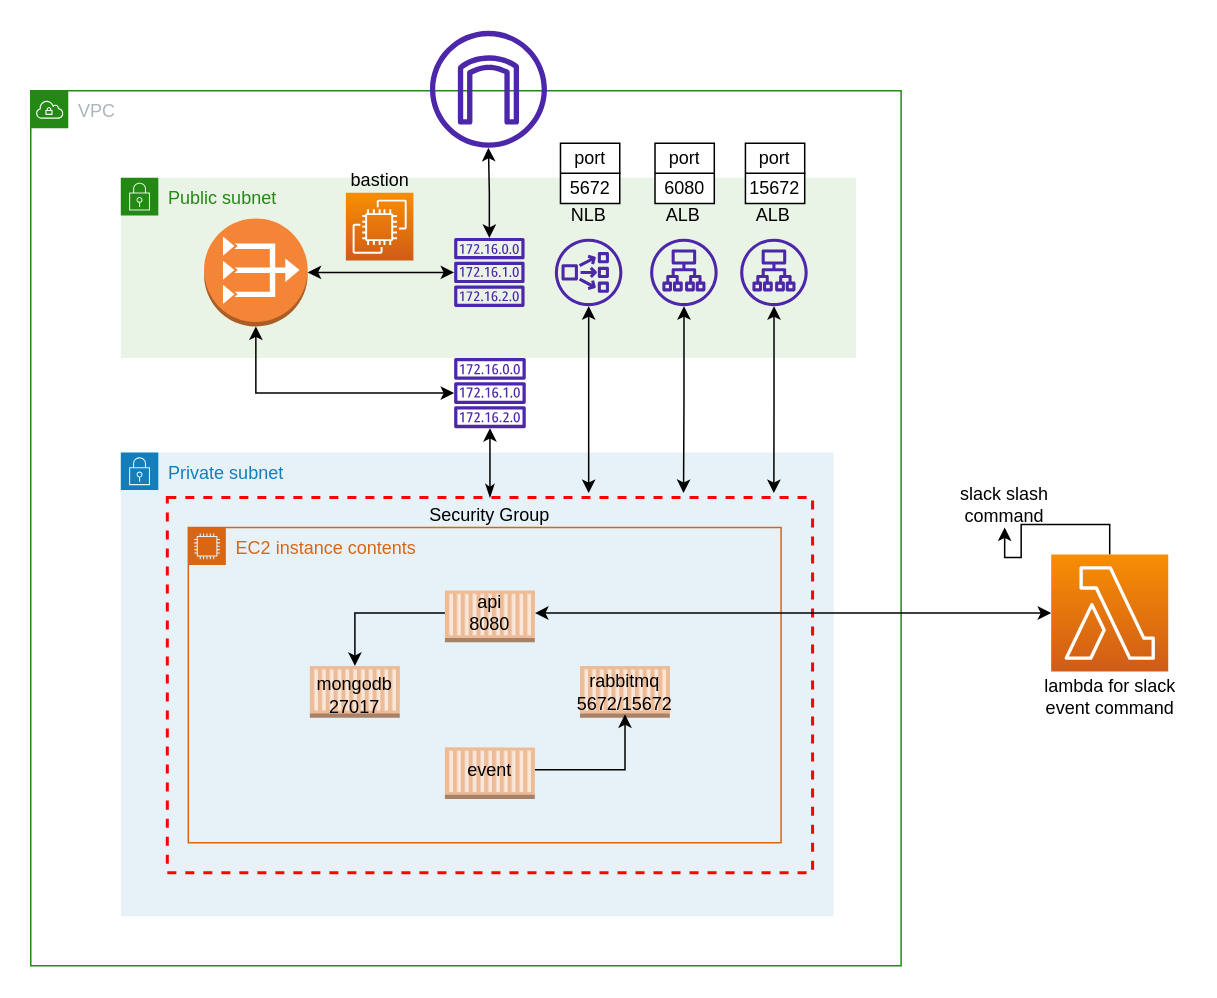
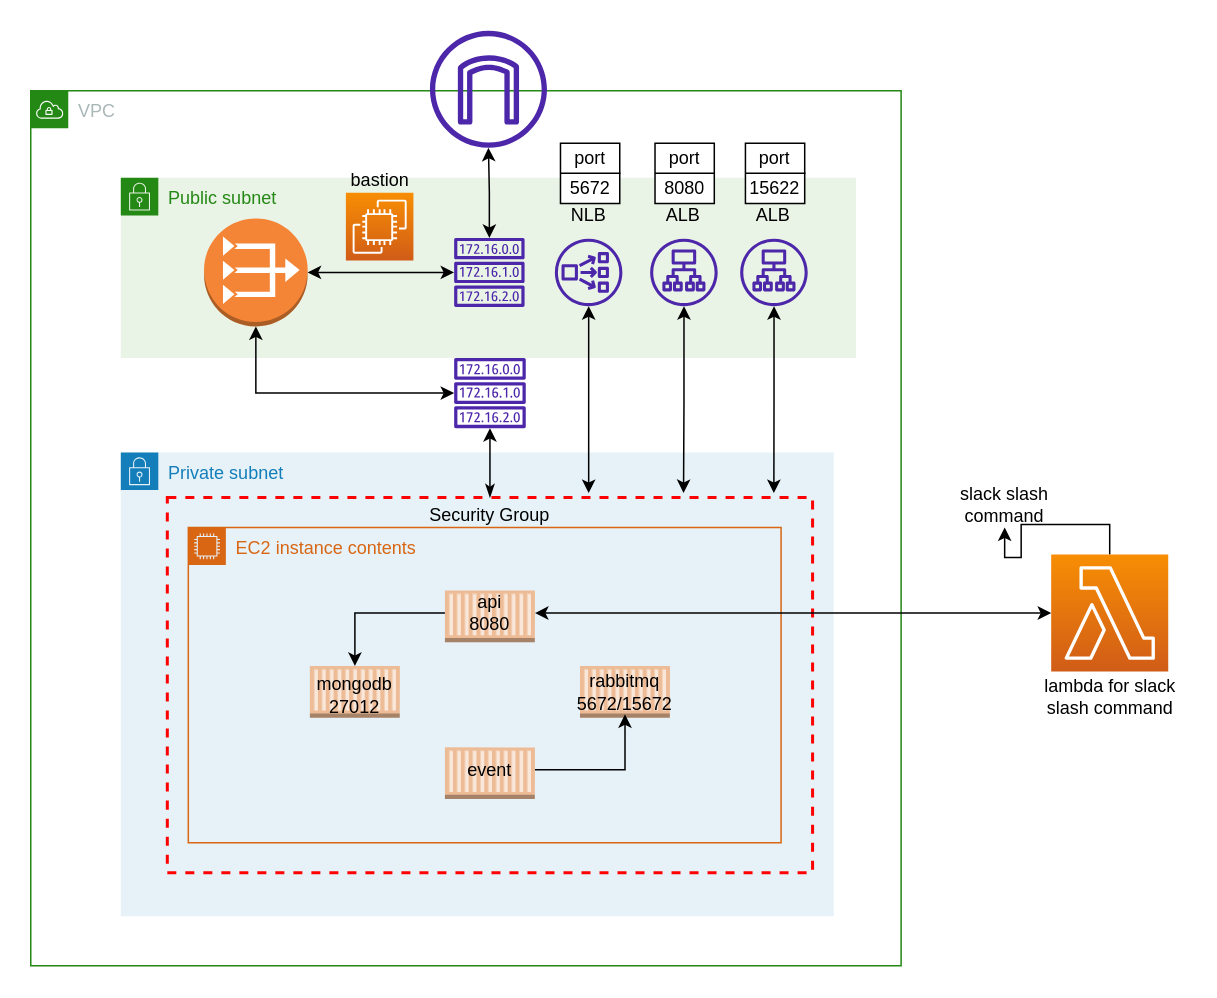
  <mxCell id="0" />
  <mxCell id="1" parent="0" />
  <mxCell id="2" value="VPC" style="points=[[0,0],[0.25,0],[0.5,0],[0.75,0],[1,0],[1,0.25],[1,0.5],[1,0.75],[1,1],[0.75,1],[0.5,1],[0.25,1],[0,1],[0,0.75],[0,0.5],[0,0.25]];outlineConnect=0;gradientColor=none;html=1;whiteSpace=wrap;fontSize=12;fontStyle=0;container=1;pointerEvents=0;collapsible=0;recursiveResize=0;shape=mxgraph.aws4.group;grIcon=mxgraph.aws4.group_vpc;strokeColor=#248814;fillColor=none;verticalAlign=top;align=left;spacingLeft=30;fontColor=#AAB7B8;dashed=0;" parent="1" vertex="1"><mxGeometry x="20" y="60" width="580" height="583" as="geometry" /></mxCell>
  <mxCell id="3" value="Private subnet" style="points=[[0,0],[0.25,0],[0.5,0],[0.75,0],[1,0],[1,0.25],[1,0.5],[1,0.75],[1,1],[0.75,1],[0.5,1],[0.25,1],[0,1],[0,0.75],[0,0.5],[0,0.25]];outlineConnect=0;gradientColor=none;html=1;whiteSpace=wrap;fontSize=12;fontStyle=0;container=1;pointerEvents=0;collapsible=0;recursiveResize=0;shape=mxgraph.aws4.group;grIcon=mxgraph.aws4.group_security_group;grStroke=0;strokeColor=#147EBA;fillColor=#E6F2F8;verticalAlign=top;align=left;spacingLeft=30;fontColor=#147EBA;dashed=0;" parent="2" vertex="1"><mxGeometry x="60" y="241" width="475" height="309" as="geometry" /></mxCell>
  <mxCell id="4" value="Security Group" style="fontStyle=0;verticalAlign=top;align=center;spacingTop=-2;fillColor=none;rounded=0;whiteSpace=wrap;html=1;strokeColor=#FF0000;strokeWidth=2;dashed=1;container=1;collapsible=0;expand=0;recursiveResize=0;" parent="3" vertex="1"><mxGeometry x="31" y="30" width="430" height="250" as="geometry" /></mxCell>
  <mxCell id="5" value="" style="outlineConnect=0;dashed=0;verticalLabelPosition=bottom;verticalAlign=top;align=center;html=1;shape=mxgraph.aws3.ec2_compute_container;fillColor=#F58534;gradientColor=none;opacity=50;" parent="4" vertex="1"><mxGeometry x="185" y="62" width="60" height="34.5" as="geometry" /></mxCell>
  <mxCell id="6" value="" style="outlineConnect=0;dashed=0;verticalLabelPosition=bottom;verticalAlign=top;align=center;html=1;shape=mxgraph.aws3.ec2_compute_container;fillColor=#F58534;gradientColor=none;opacity=50;" parent="4" vertex="1"><mxGeometry x="185" y="166.5" width="60" height="34.5" as="geometry" /></mxCell>
  <mxCell id="7" value="" style="outlineConnect=0;dashed=0;verticalLabelPosition=bottom;verticalAlign=top;align=center;html=1;shape=mxgraph.aws3.ec2_compute_container;fillColor=#F58534;gradientColor=none;opacity=50;" parent="4" vertex="1"><mxGeometry x="95" y="112.25" width="60" height="34.5" as="geometry" /></mxCell>
  <mxCell id="8" value="event" style="text;strokeColor=none;align=center;fillColor=none;html=1;verticalAlign=middle;whiteSpace=wrap;rounded=0;" parent="4" vertex="1"><mxGeometry x="185" y="166.5" width="60" height="30" as="geometry" /></mxCell>
  <mxCell id="9" style="edgeStyle=orthogonalEdgeStyle;rounded=0;orthogonalLoop=1;jettySize=auto;html=1;entryX=0.5;entryY=0;entryDx=0;entryDy=0;entryPerimeter=0;" parent="4" source="10" target="7" edge="1"><mxGeometry relative="1" as="geometry" /></mxCell>
  <mxCell id="10" value="api&lt;br&gt;8080" style="text;strokeColor=none;align=center;fillColor=none;html=1;verticalAlign=middle;whiteSpace=wrap;rounded=0;fontStyle=0" parent="4" vertex="1"><mxGeometry x="185" y="62" width="60" height="30" as="geometry" /></mxCell>
- <mxCell id="11" value="mongodb&lt;br&gt;27017" style="text;strokeColor=none;align=center;fillColor=none;html=1;verticalAlign=middle;whiteSpace=wrap;rounded=0;" parent="4" vertex="1"><mxGeometry x="95" y="116.75" width="60" height="30" as="geometry" /></mxCell>
+ <mxCell id="11" value="mongodb&lt;br&gt;27012" style="text;strokeColor=none;align=center;fillColor=none;html=1;verticalAlign=middle;whiteSpace=wrap;rounded=0;" parent="4" vertex="1"><mxGeometry x="95" y="116.75" width="60" height="30" as="geometry" /></mxCell>
  <mxCell id="12" value="EC2 instance contents" style="points=[[0,0],[0.25,0],[0.5,0],[0.75,0],[1,0],[1,0.25],[1,0.5],[1,0.75],[1,1],[0.75,1],[0.5,1],[0.25,1],[0,1],[0,0.75],[0,0.5],[0,0.25]];outlineConnect=0;gradientColor=none;html=1;whiteSpace=wrap;fontSize=12;fontStyle=0;container=1;pointerEvents=0;collapsible=0;recursiveResize=0;shape=mxgraph.aws4.group;grIcon=mxgraph.aws4.group_ec2_instance_contents;strokeColor=#D86613;fillColor=none;verticalAlign=top;align=left;spacingLeft=30;fontColor=#D86613;dashed=0;" parent="3" vertex="1"><mxGeometry x="45" y="50" width="395" height="210" as="geometry" /></mxCell>
  <mxCell id="13" value="" style="outlineConnect=0;dashed=0;verticalLabelPosition=bottom;verticalAlign=top;align=center;html=1;shape=mxgraph.aws3.ec2_compute_container;fillColor=#F58534;gradientColor=none;opacity=50;" parent="12" vertex="1"><mxGeometry x="261" y="92.25" width="60" height="34.5" as="geometry" /></mxCell>
  <mxCell id="14" value="rabbitmq&lt;br&gt;5672/15672" style="text;strokeColor=none;align=center;fillColor=none;html=1;verticalAlign=middle;whiteSpace=wrap;rounded=0;" parent="12" vertex="1"><mxGeometry x="261" y="94.5" width="60" height="30" as="geometry" /></mxCell>
  <mxCell id="15" style="edgeStyle=orthogonalEdgeStyle;rounded=0;orthogonalLoop=1;jettySize=auto;html=1;exitX=1;exitY=0.5;exitDx=0;exitDy=0;entryX=0.5;entryY=1;entryDx=0;entryDy=0;" parent="3" source="8" target="14" edge="1"><mxGeometry relative="1" as="geometry" /></mxCell>
  <mxCell id="16" value="Public subnet" style="points=[[0,0],[0.25,0],[0.5,0],[0.75,0],[1,0],[1,0.25],[1,0.5],[1,0.75],[1,1],[0.75,1],[0.5,1],[0.25,1],[0,1],[0,0.75],[0,0.5],[0,0.25]];outlineConnect=0;gradientColor=none;html=1;whiteSpace=wrap;fontSize=12;fontStyle=0;container=1;pointerEvents=0;collapsible=0;recursiveResize=0;shape=mxgraph.aws4.group;grIcon=mxgraph.aws4.group_security_group;grStroke=0;strokeColor=#248814;fillColor=#E9F3E6;verticalAlign=top;align=left;spacingLeft=30;fontColor=#248814;dashed=0;" parent="2" vertex="1"><mxGeometry x="60" y="58" width="490" height="120" as="geometry" /></mxCell>
  <mxCell id="17" value="" style="outlineConnect=0;dashed=0;verticalLabelPosition=bottom;verticalAlign=top;align=center;html=1;shape=mxgraph.aws3.vpc_nat_gateway;fillColor=#F58536;gradientColor=none;" parent="16" vertex="1"><mxGeometry x="55.5" y="27" width="69" height="72" as="geometry" /></mxCell>
  <mxCell id="18" value="" style="sketch=0;outlineConnect=0;fontColor=#232F3E;gradientColor=none;fillColor=#4D27AA;strokeColor=none;dashed=0;verticalLabelPosition=bottom;verticalAlign=top;align=center;html=1;fontSize=12;fontStyle=0;aspect=fixed;pointerEvents=1;shape=mxgraph.aws4.network_load_balancer;" parent="16" vertex="1"><mxGeometry x="289.25" y="40.5" width="45" height="45" as="geometry" /></mxCell>
  <mxCell id="19" value="NLB" style="text;strokeColor=none;align=center;fillColor=none;html=1;verticalAlign=middle;whiteSpace=wrap;rounded=0;" parent="16" vertex="1"><mxGeometry x="281.75" y="10" width="60" height="30" as="geometry" /></mxCell>
  <mxCell id="20" value="" style="sketch=0;outlineConnect=0;fontColor=#232F3E;gradientColor=none;fillColor=#4D27AA;strokeColor=none;dashed=0;verticalLabelPosition=bottom;verticalAlign=top;align=center;html=1;fontSize=12;fontStyle=0;aspect=fixed;pointerEvents=1;shape=mxgraph.aws4.application_load_balancer;" parent="16" vertex="1"><mxGeometry x="352.75" y="40.5" width="45" height="45" as="geometry" /></mxCell>
  <mxCell id="21" value="" style="sketch=0;outlineConnect=0;fontColor=#232F3E;gradientColor=none;fillColor=#4D27AA;strokeColor=none;dashed=0;verticalLabelPosition=bottom;verticalAlign=top;align=center;html=1;fontSize=12;fontStyle=0;aspect=fixed;pointerEvents=1;shape=mxgraph.aws4.application_load_balancer;" parent="16" vertex="1"><mxGeometry x="412.75" y="40.5" width="45" height="45" as="geometry" /></mxCell>
  <mxCell id="22" value="ALB" style="text;strokeColor=none;align=center;fillColor=none;html=1;verticalAlign=middle;whiteSpace=wrap;rounded=0;" parent="16" vertex="1"><mxGeometry x="345.25" y="10" width="60" height="30" as="geometry" /></mxCell>
  <mxCell id="23" value="ALB" style="text;strokeColor=none;align=center;fillColor=none;html=1;verticalAlign=middle;whiteSpace=wrap;rounded=0;" parent="16" vertex="1"><mxGeometry x="405.25" y="10" width="60" height="30" as="geometry" /></mxCell>
  <mxCell id="24" value="" style="shape=table;startSize=0;container=1;collapsible=0;childLayout=tableLayout;" parent="16" vertex="1"><mxGeometry x="416.25" y="-23" width="39.5" height="40" as="geometry" /></mxCell>
  <mxCell id="25" value="" style="shape=tableRow;horizontal=0;startSize=0;swimlaneHead=0;swimlaneBody=0;strokeColor=inherit;top=0;left=0;bottom=0;right=0;collapsible=0;dropTarget=0;fillColor=none;points=[[0,0.5],[1,0.5]];portConstraint=eastwest;" parent="24" vertex="1"><mxGeometry width="39.5" height="20" as="geometry" /></mxCell>
  <mxCell id="26" value="port" style="shape=partialRectangle;html=1;whiteSpace=wrap;connectable=0;strokeColor=inherit;overflow=hidden;fillColor=none;top=0;left=0;bottom=0;right=0;pointerEvents=1;" parent="25" vertex="1"><mxGeometry width="40" height="20" as="geometry"><mxRectangle width="40" height="20" as="alternateBounds" /></mxGeometry></mxCell>
  <mxCell id="27" value="" style="shape=tableRow;horizontal=0;startSize=0;swimlaneHead=0;swimlaneBody=0;strokeColor=inherit;top=0;left=0;bottom=0;right=0;collapsible=0;dropTarget=0;fillColor=none;points=[[0,0.5],[1,0.5]];portConstraint=eastwest;" parent="24" vertex="1"><mxGeometry y="20" width="39.5" height="20" as="geometry" /></mxCell>
- <mxCell id="28" value="15672" style="shape=partialRectangle;html=1;whiteSpace=wrap;connectable=0;strokeColor=inherit;overflow=hidden;fillColor=none;top=0;left=0;bottom=0;right=0;pointerEvents=1;" parent="27" vertex="1"><mxGeometry width="40" height="20" as="geometry"><mxRectangle width="40" height="20" as="alternateBounds" /></mxGeometry></mxCell>
+ <mxCell id="28" value="15622" style="shape=partialRectangle;html=1;whiteSpace=wrap;connectable=0;strokeColor=inherit;overflow=hidden;fillColor=none;top=0;left=0;bottom=0;right=0;pointerEvents=1;" parent="27" vertex="1"><mxGeometry width="40" height="20" as="geometry"><mxRectangle width="40" height="20" as="alternateBounds" /></mxGeometry></mxCell>
  <mxCell id="29" value="" style="sketch=0;points=[[0,0,0],[0.25,0,0],[0.5,0,0],[0.75,0,0],[1,0,0],[0,1,0],[0.25,1,0],[0.5,1,0],[0.75,1,0],[1,1,0],[0,0.25,0],[0,0.5,0],[0,0.75,0],[1,0.25,0],[1,0.5,0],[1,0.75,0]];outlineConnect=0;fontColor=#232F3E;gradientColor=#F78E04;gradientDirection=north;fillColor=#D05C17;strokeColor=#ffffff;dashed=0;verticalLabelPosition=bottom;verticalAlign=top;align=center;html=1;fontSize=12;fontStyle=0;aspect=fixed;shape=mxgraph.aws4.resourceIcon;resIcon=mxgraph.aws4.ec2;" vertex="1" parent="16"><mxGeometry x="150" y="10" width="45" height="45" as="geometry" /></mxCell>
  <mxCell id="30" value="bastion" style="text;strokeColor=none;align=center;fillColor=none;html=1;verticalAlign=middle;whiteSpace=wrap;rounded=0;" vertex="1" parent="16"><mxGeometry x="142.5" y="-13" width="60" height="30" as="geometry" /></mxCell>
  <mxCell id="31" value="" style="sketch=0;outlineConnect=0;fontColor=#232F3E;gradientColor=none;fillColor=#4D27AA;strokeColor=none;dashed=0;verticalLabelPosition=bottom;verticalAlign=top;align=center;html=1;fontSize=12;fontStyle=0;aspect=fixed;pointerEvents=1;shape=mxgraph.aws4.route_table;" parent="2" vertex="1"><mxGeometry x="282" y="98" width="47.21" height="46" as="geometry" /></mxCell>
  <mxCell id="32" style="edgeStyle=orthogonalEdgeStyle;rounded=0;orthogonalLoop=1;jettySize=auto;html=1;entryX=0.5;entryY=1;entryDx=0;entryDy=0;entryPerimeter=0;startArrow=classic;startFill=1;" parent="2" source="33" target="17" edge="1"><mxGeometry relative="1" as="geometry" /></mxCell>
  <mxCell id="33" value="" style="sketch=0;outlineConnect=0;fontColor=#232F3E;gradientColor=none;fillColor=#4D27AA;strokeColor=none;dashed=0;verticalLabelPosition=bottom;verticalAlign=top;align=center;html=1;fontSize=12;fontStyle=0;aspect=fixed;pointerEvents=1;shape=mxgraph.aws4.route_table;" parent="2" vertex="1"><mxGeometry x="282" y="178.0" width="48" height="46.77" as="geometry" /></mxCell>
  <mxCell id="34" style="edgeStyle=orthogonalEdgeStyle;rounded=0;orthogonalLoop=1;jettySize=auto;html=1;startArrow=classic;startFill=1;" parent="2" source="17" target="31" edge="1"><mxGeometry relative="1" as="geometry" /></mxCell>
  <mxCell id="35" style="edgeStyle=orthogonalEdgeStyle;rounded=0;orthogonalLoop=1;jettySize=auto;html=1;startArrow=classicThin;startFill=1;" parent="2" source="4" target="33" edge="1"><mxGeometry relative="1" as="geometry" /></mxCell>
  <mxCell id="36" style="edgeStyle=orthogonalEdgeStyle;rounded=0;orthogonalLoop=1;jettySize=auto;html=1;entryX=0.653;entryY=-0.012;entryDx=0;entryDy=0;entryPerimeter=0;startArrow=classic;startFill=1;" parent="2" source="18" target="4" edge="1"><mxGeometry relative="1" as="geometry" /></mxCell>
  <mxCell id="37" style="edgeStyle=orthogonalEdgeStyle;rounded=0;orthogonalLoop=1;jettySize=auto;html=1;entryX=0.8;entryY=-0.012;entryDx=0;entryDy=0;entryPerimeter=0;startArrow=classic;startFill=1;" parent="2" source="20" target="4" edge="1"><mxGeometry relative="1" as="geometry" /></mxCell>
  <mxCell id="38" style="edgeStyle=orthogonalEdgeStyle;rounded=0;orthogonalLoop=1;jettySize=auto;html=1;entryX=0.94;entryY=-0.012;entryDx=0;entryDy=0;entryPerimeter=0;startArrow=classic;startFill=1;" parent="2" source="21" target="4" edge="1"><mxGeometry relative="1" as="geometry" /></mxCell>
  <mxCell id="39" value="" style="shape=table;startSize=0;container=1;collapsible=0;childLayout=tableLayout;" parent="2" vertex="1"><mxGeometry x="353" y="35" width="39.5" height="40" as="geometry" /></mxCell>
  <mxCell id="40" value="" style="shape=tableRow;horizontal=0;startSize=0;swimlaneHead=0;swimlaneBody=0;strokeColor=inherit;top=0;left=0;bottom=0;right=0;collapsible=0;dropTarget=0;fillColor=none;points=[[0,0.5],[1,0.5]];portConstraint=eastwest;" parent="39" vertex="1"><mxGeometry width="39.5" height="20" as="geometry" /></mxCell>
  <mxCell id="41" value="port" style="shape=partialRectangle;html=1;whiteSpace=wrap;connectable=0;strokeColor=inherit;overflow=hidden;fillColor=none;top=0;left=0;bottom=0;right=0;pointerEvents=1;" parent="40" vertex="1"><mxGeometry width="40" height="20" as="geometry"><mxRectangle width="40" height="20" as="alternateBounds" /></mxGeometry></mxCell>
  <mxCell id="42" value="" style="shape=tableRow;horizontal=0;startSize=0;swimlaneHead=0;swimlaneBody=0;strokeColor=inherit;top=0;left=0;bottom=0;right=0;collapsible=0;dropTarget=0;fillColor=none;points=[[0,0.5],[1,0.5]];portConstraint=eastwest;" parent="39" vertex="1"><mxGeometry y="20" width="39.5" height="20" as="geometry" /></mxCell>
  <mxCell id="43" value="5672" style="shape=partialRectangle;html=1;whiteSpace=wrap;connectable=0;strokeColor=inherit;overflow=hidden;fillColor=none;top=0;left=0;bottom=0;right=0;pointerEvents=1;" parent="42" vertex="1"><mxGeometry width="40" height="20" as="geometry"><mxRectangle width="40" height="20" as="alternateBounds" /></mxGeometry></mxCell>
  <mxCell id="44" value="" style="shape=table;startSize=0;container=1;collapsible=0;childLayout=tableLayout;" parent="2" vertex="1"><mxGeometry x="416" y="35" width="39.5" height="40" as="geometry" /></mxCell>
  <mxCell id="45" value="" style="shape=tableRow;horizontal=0;startSize=0;swimlaneHead=0;swimlaneBody=0;strokeColor=inherit;top=0;left=0;bottom=0;right=0;collapsible=0;dropTarget=0;fillColor=none;points=[[0,0.5],[1,0.5]];portConstraint=eastwest;" parent="44" vertex="1"><mxGeometry width="39.5" height="20" as="geometry" /></mxCell>
  <mxCell id="46" value="port" style="shape=partialRectangle;html=1;whiteSpace=wrap;connectable=0;strokeColor=inherit;overflow=hidden;fillColor=none;top=0;left=0;bottom=0;right=0;pointerEvents=1;" parent="45" vertex="1"><mxGeometry width="40" height="20" as="geometry"><mxRectangle width="40" height="20" as="alternateBounds" /></mxGeometry></mxCell>
  <mxCell id="47" value="" style="shape=tableRow;horizontal=0;startSize=0;swimlaneHead=0;swimlaneBody=0;strokeColor=inherit;top=0;left=0;bottom=0;right=0;collapsible=0;dropTarget=0;fillColor=none;points=[[0,0.5],[1,0.5]];portConstraint=eastwest;" parent="44" vertex="1"><mxGeometry y="20" width="39.5" height="20" as="geometry" /></mxCell>
- <mxCell id="48" value="6080" style="shape=partialRectangle;html=1;whiteSpace=wrap;connectable=0;strokeColor=inherit;overflow=hidden;fillColor=none;top=0;left=0;bottom=0;right=0;pointerEvents=1;" parent="47" vertex="1"><mxGeometry width="40" height="20" as="geometry"><mxRectangle width="40" height="20" as="alternateBounds" /></mxGeometry></mxCell>
+ <mxCell id="48" value="8080" style="shape=partialRectangle;html=1;whiteSpace=wrap;connectable=0;strokeColor=inherit;overflow=hidden;fillColor=none;top=0;left=0;bottom=0;right=0;pointerEvents=1;" parent="47" vertex="1"><mxGeometry width="40" height="20" as="geometry"><mxRectangle width="40" height="20" as="alternateBounds" /></mxGeometry></mxCell>
  <mxCell id="49" value="" style="sketch=0;outlineConnect=0;fontColor=#232F3E;gradientColor=none;fillColor=#4D27AA;strokeColor=none;dashed=0;verticalLabelPosition=bottom;verticalAlign=top;align=center;html=1;fontSize=12;fontStyle=0;aspect=fixed;pointerEvents=1;shape=mxgraph.aws4.internet_gateway;" parent="1" vertex="1"><mxGeometry x="286" y="20" width="78" height="78" as="geometry" /></mxCell>
  <mxCell id="50" style="edgeStyle=orthogonalEdgeStyle;rounded=0;orthogonalLoop=1;jettySize=auto;html=1;exitX=0.5;exitY=0;exitDx=0;exitDy=0;exitPerimeter=0;entryX=0.5;entryY=1;entryDx=0;entryDy=0;" parent="1" source="52" target="56" edge="1"><mxGeometry relative="1" as="geometry" /></mxCell>
  <mxCell id="51" style="edgeStyle=orthogonalEdgeStyle;rounded=0;orthogonalLoop=1;jettySize=auto;html=1;entryX=1;entryY=0.5;entryDx=0;entryDy=0;startArrow=classic;startFill=1;" parent="1" source="52" target="10" edge="1"><mxGeometry relative="1" as="geometry" /></mxCell>
  <mxCell id="52" value="" style="sketch=0;points=[[0,0,0],[0.25,0,0],[0.5,0,0],[0.75,0,0],[1,0,0],[0,1,0],[0.25,1,0],[0.5,1,0],[0.75,1,0],[1,1,0],[0,0.25,0],[0,0.5,0],[0,0.75,0],[1,0.25,0],[1,0.5,0],[1,0.75,0]];outlineConnect=0;fontColor=#232F3E;gradientColor=#F78E04;gradientDirection=north;fillColor=#D05C17;strokeColor=#ffffff;dashed=0;verticalLabelPosition=bottom;verticalAlign=top;align=center;html=1;fontSize=12;fontStyle=0;aspect=fixed;shape=mxgraph.aws4.resourceIcon;resIcon=mxgraph.aws4.lambda;" parent="1" vertex="1"><mxGeometry x="700" y="369" width="78" height="78" as="geometry" /></mxCell>
  <mxCell id="53" style="edgeStyle=orthogonalEdgeStyle;rounded=0;orthogonalLoop=1;jettySize=auto;html=1;startArrow=classic;startFill=1;" parent="1" source="31" target="49" edge="1"><mxGeometry relative="1" as="geometry" /></mxCell>
- <mxCell id="54" value="lambda for slack event command" style="text;strokeColor=none;align=center;fillColor=none;html=1;verticalAlign=middle;whiteSpace=wrap;rounded=0;" parent="1" vertex="1"><mxGeometry x="689.5" y="449" width="99" height="30" as="geometry" /></mxCell>
+ <mxCell id="54" value="lambda for slack slash command" style="text;strokeColor=none;align=center;fillColor=none;html=1;verticalAlign=middle;whiteSpace=wrap;rounded=0;" parent="1" vertex="1"><mxGeometry x="689.5" y="449" width="99" height="30" as="geometry" /></mxCell>
  <mxCell id="55" value="" style="shape=image;html=1;verticalAlign=top;verticalLabelPosition=bottom;labelBackgroundColor=#ffffff;imageAspect=0;aspect=fixed;image=https://cdn2.iconfinder.com/data/icons/social-media-2285/512/1_Slack_colored_svg-128.png" parent="1" vertex="1"><mxGeometry x="700" y="150" width="78" height="78" as="geometry" /></mxCell>
  <mxCell id="56" value="slack slash command" style="text;strokeColor=none;align=center;fillColor=none;html=1;verticalAlign=middle;whiteSpace=wrap;rounded=0;" parent="1" vertex="1"><mxGeometry x="614" y="321" width="110" height="30" as="geometry" /></mxCell>
